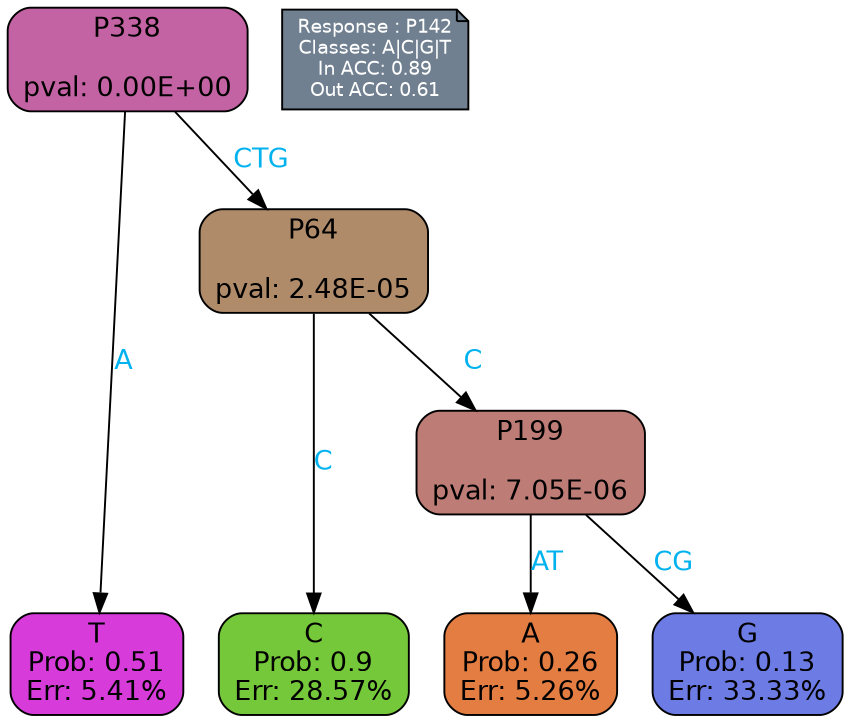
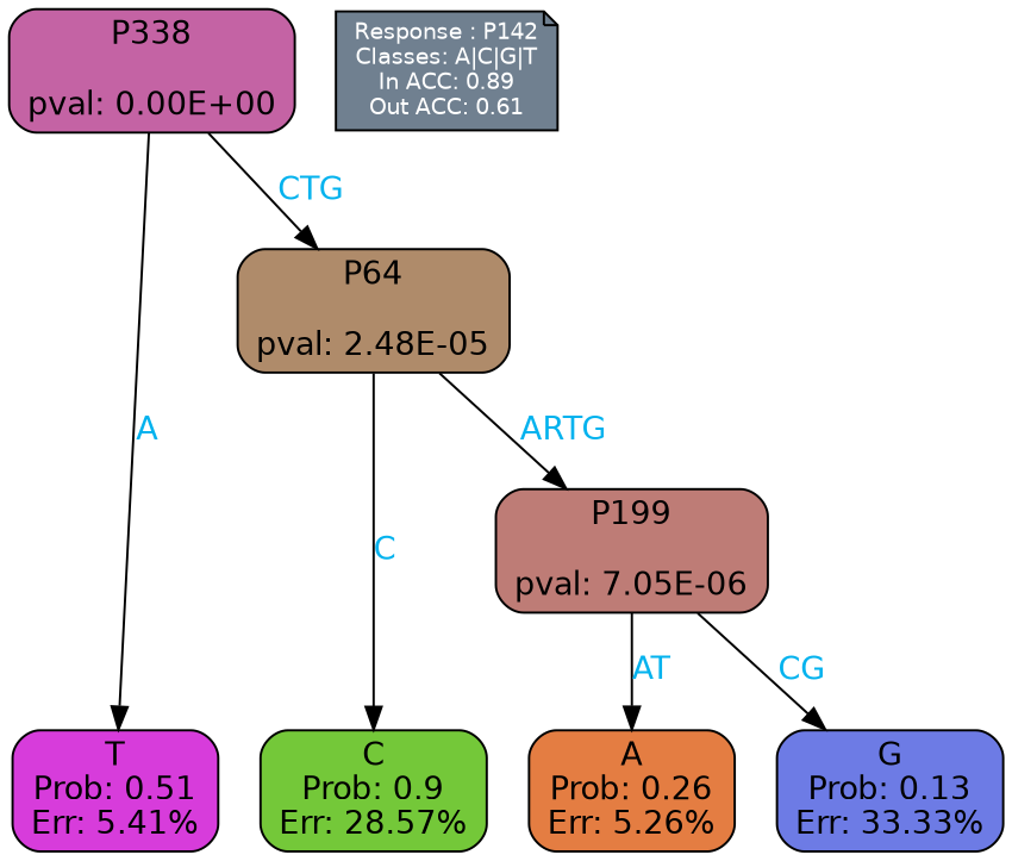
  digraph {
    ranksep=equally
    splines=polylines
    node [color=black fontname=helvetica shape=box style="filled, rounded"]
    edge [fontcolor=deepskyblue2 fontname=helvetica]
    n1 [fillcolor="#d73cdb" label="T\nProb: 0.51\nErr: 5.41%"]
    n2 [fillcolor="#e47d42" label="A\nProb: 0.26\nErr: 5.26%"]
    n3 [fillcolor="#6d7be5" label="G\nProb: 0.13\nErr: 33.33%"]
    n4 [fillcolor="#74c839" label="C\nProb: 0.9\nErr: 28.57%"]
    n5 [align=left fillcolor=slategray fontcolor=white fontsize=10 label="Response : P142\nClasses: A|C|G|T\nIn ACC: 0.89\nOut ACC: 0.61\n" shape=note style=filled]
    n6 [fillcolor="#c463a4" label="P338\n\npval: 0.00E+00"]
    n7 [fillcolor="#af8b6a" label="P64\n\npval: 2.48E-05"]
    n8 [fillcolor="#be7c76" label="P199\n\npval: 7.05E-06"]
    subgraph sub_1 {
      rank=same
      n1
      n2
      n3
      n4
    }
    subgraph sub_2 {
      rank=same
      n5
      n6
    }
    n6 -> n1 [label=A]
    n6 -> n7 [label=CTG]
    n7 -> n4 [label=C]
-   n7 -> n8 [label=C]
+   n7 -> n8 [label=ARTG]
    n8 -> n2 [label=AT]
    n8 -> n3 [label=CG]
  }
